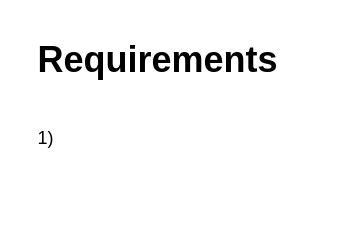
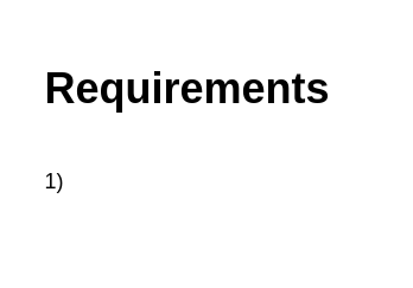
  <mxCell id="0" />
  <mxCell id="1" parent="0" />
- <mxCell id="2" value="&lt;h1&gt;Requirements&lt;/h1&gt;&lt;div&gt;&lt;br&gt;&lt;/div&gt;&lt;div&gt;1)&amp;nbsp;&lt;/div&gt;" style="text;html=1;strokeColor=none;fillColor=none;spacing=5;spacingTop=-20;whiteSpace=wrap;overflow=hidden;rounded=0;" vertex="1" parent="1"><mxGeometry x="20" y="20" width="190" height="120" as="geometry" /></mxCell>
+ <mxCell id="2" value="&lt;h1&gt;Requirements&lt;/h1&gt;&lt;div&gt;&lt;br&gt;&lt;/div&gt;&lt;div&gt;1)&amp;nbsp;&lt;/div&gt;" style="text;html=1;strokeColor=none;fillColor=none;spacing=5;spacingTop=-20;whiteSpace=wrap;overflow=hidden;rounded=0;" vertex="1" parent="1"><mxGeometry x="20" y="30" width="190" height="120" as="geometry" /></mxCell>
